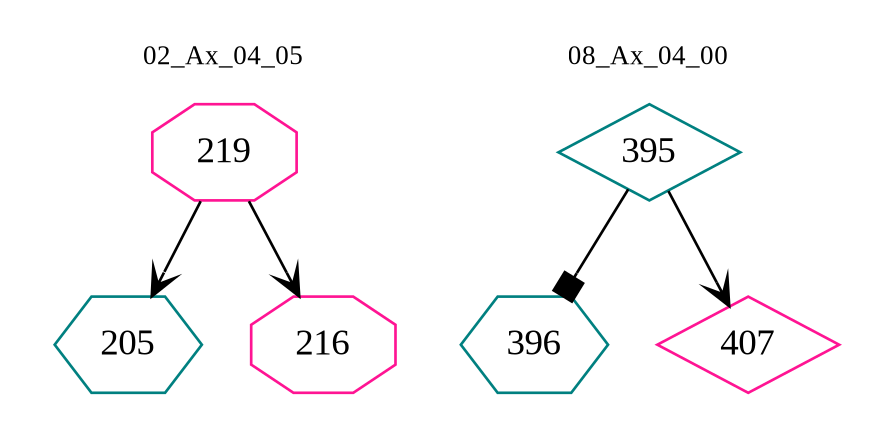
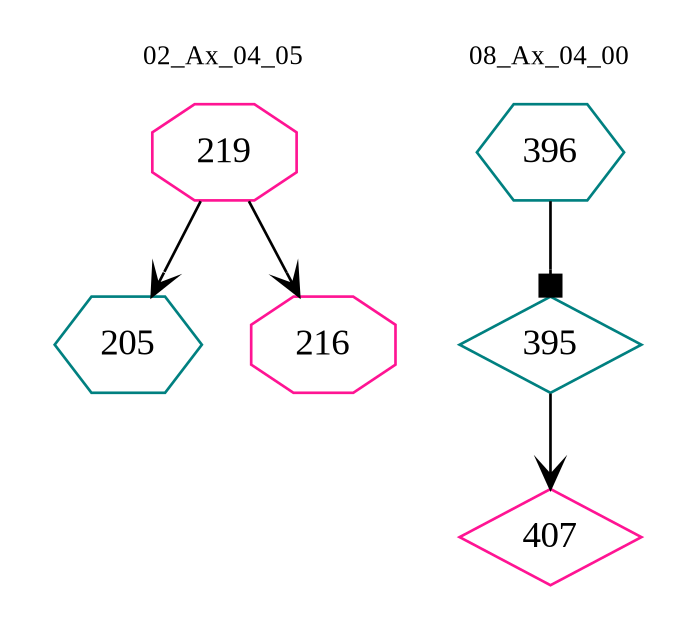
  digraph {
    fontname="Liberation Serif"
    node [color=deeppink fontname="Liberation Serif" shape=octagon]
    edge [arrowhead=vee color=black fontname="Liberation Serif"]
    n1 [label=219]
    n2 [color=teal label=205 shape=hexagon]
    n3 [label=216]
    n4 [color=teal label=395 shape=diamond]
    n5 [color=teal label=396 shape=hexagon]
    n6 [label=407 shape=diamond]
    subgraph cluster_1 {
      color=white
      fontsize=10
      label="02_Ax_04_05"
      n1
      n2
      n3
    }
    subgraph cluster_2 {
      color=white
      fontsize=10
      label="08_Ax_04_00"
      n4
      n5
      n6
    }
    n1 -> n2
    n1 -> n3
-   n4 -> n5 [arrowhead=box]
+   n5 -> n4 [arrowhead=box]
    n4 -> n6
  }
